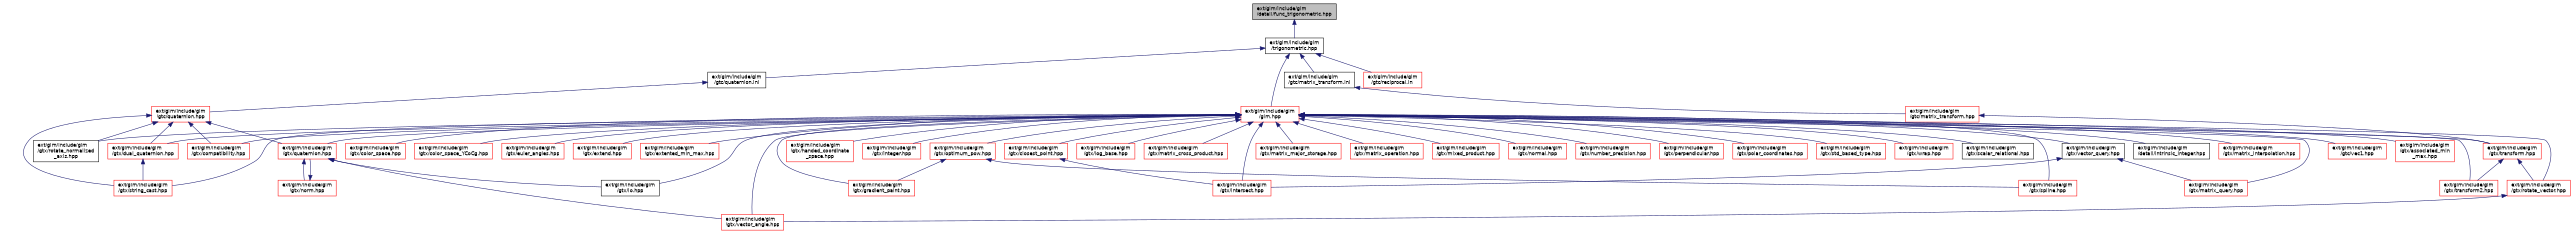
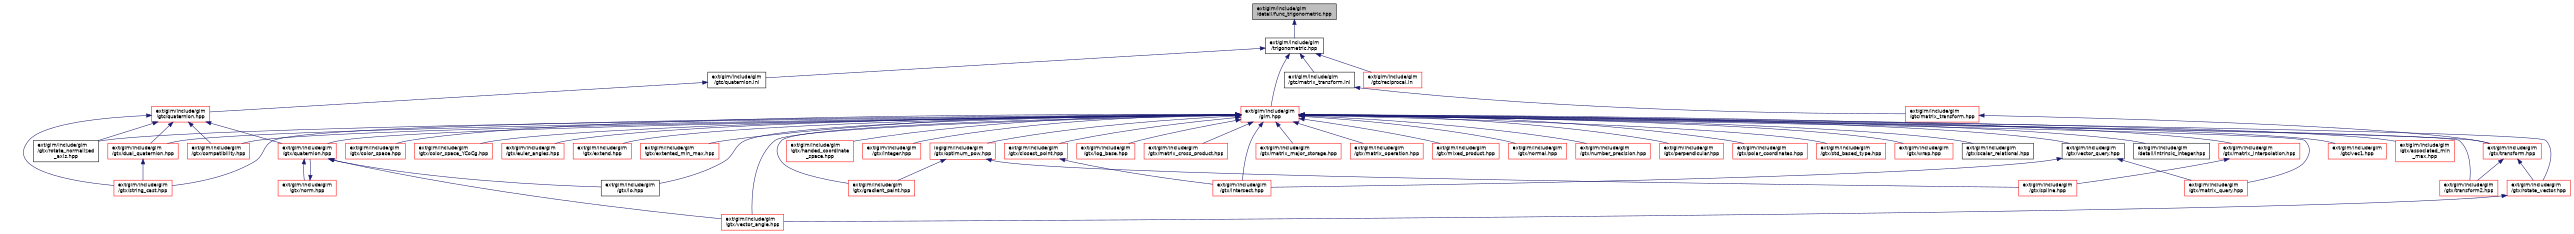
  digraph {
    node [color=red fillcolor=white fontname=Helvetica fontsize=10 shape=record style=filled]
    edge [color=midnightblue dir=back fontname=Helvetica fontsize=10 labelfontname=Helvetica labelfontsize=10 style=solid]
    n1 [color=black fillcolor=grey75 fontcolor=black height=0.2 label="ext/glm/include/glm\l/detail/func_trigonometric.hpp" width=0.4]
    n2 [color=black height=0.2 label="ext/glm/include/glm\l/trigonometric.hpp" width=0.4]
    n3 [color=black height=0.2 label="ext/glm/include/glm\l/gtc/quaternion.inl" width=0.4]
    n4 [color=black height=0.2 label="ext/glm/include/glm\l/gtc/matrix_transform.inl" width=0.4]
    n5 [height=0.2 label="ext/glm/include/glm\l/glm.hpp" width=0.4]
    n6 [height=0.2 label="ext/glm/include/glm\l/gtc/reciprocal.inl" width=0.4]
    n7 [height=0.2 label="ext/glm/include/glm\l/gtc/quaternion.hpp" width=0.4]
    n8 [height=0.2 label="ext/glm/include/glm\l/gtc/matrix_transform.hpp" width=0.4]
    n9 [height=0.2 label="ext/glm/include/glm\l/gtx/compatibility.hpp" width=0.4]
    n10 [height=0.2 label="ext/glm/include/glm\l/gtx/dual_quaternion.hpp" width=0.4]
    n11 [height=0.2 label="ext/glm/include/glm\l/gtx/string_cast.hpp" width=0.4]
    n12 [height=0.2 label="ext/glm/include/glm\l/gtx/quaternion.hpp" width=0.4]
    n13 [color=black height=0.2 label="ext/glm/include/glm\l/gtx/rotate_normalized\l_axis.hpp" width=0.4]
    n14 [height=0.2 label="ext/glm/include/glm\l/gtx/vector_angle.hpp" width=0.4]
    n15 [color=black height=0.2 label="ext/glm/include/glm\l/gtx/io.hpp" width=0.4]
    n16 [height=0.2 label="ext/glm/include/glm\l/gtx/transform.hpp" width=0.4]
    n17 [height=0.2 label="ext/glm/include/glm\l/gtx/rotate_vector.hpp" width=0.4]
    n18 [height=0.2 label="ext/glm/include/glm\l/gtx/transform2.hpp" width=0.4]
    n19 [color=black height=0.2 label="ext/glm/include/glm\l/detail/intrinsic_integer.hpp" width=0.4]
    n20 [height=0.2 label="ext/glm/include/glm\l/gtc/vec1.hpp" width=0.4]
    n21 [height=0.2 label="ext/glm/include/glm\l/gtx/associated_min\l_max.hpp" width=0.4]
    n22 [height=0.2 label="ext/glm/include/glm\l/gtx/closest_point.hpp" width=0.4]
    n23 [height=0.2 label="ext/glm/include/glm\l/gtx/intersect.hpp" width=0.4]
    n24 [height=0.2 label="ext/glm/include/glm\l/gtx/color_space.hpp" width=0.4]
    n25 [height=0.2 label="ext/glm/include/glm\l/gtx/color_space_YCoCg.hpp" width=0.4]
    n26 [height=0.2 label="ext/glm/include/glm\l/gtx/euler_angles.hpp" width=0.4]
    n27 [height=0.2 label="ext/glm/include/glm\l/gtx/extend.hpp" width=0.4]
    n28 [height=0.2 label="ext/glm/include/glm\l/gtx/extented_min_max.hpp" width=0.4]
    n29 [height=0.2 label="ext/glm/include/glm\l/gtx/gradient_paint.hpp" width=0.4]
-   n30 [height=0.2 label="ext/glm/include/glm\l/gtx/optimum_pow.hpp" width=0.4]
+   n30 [height=0.2 label="log/glm/include/glm\l/gtx/optimum_pow.hpp" width=0.4]
    n31 [height=0.2 label="ext/glm/include/glm\l/gtx/spline.hpp" width=0.4]
    n32 [height=0.2 label="ext/glm/include/glm\l/gtx/handed_coordinate\l_space.hpp" width=0.4]
    n33 [height=0.2 label="ext/glm/include/glm\l/gtx/integer.hpp" width=0.4]
    n34 [color=black height=0.2 label="ext/glm/include/glm\l/gtx/vector_query.hpp" width=0.4]
    n35 [height=0.2 label="ext/glm/include/glm\l/gtx/matrix_query.hpp" width=0.4]
    n36 [height=0.2 label="ext/glm/include/glm\l/gtx/log_base.hpp" width=0.4]
    n37 [height=0.2 label="ext/glm/include/glm\l/gtx/matrix_cross_product.hpp" width=0.4]
    n38 [height=0.2 label="ext/glm/include/glm\l/gtx/matrix_interpolation.hpp" width=0.4]
    n39 [height=0.2 label="ext/glm/include/glm\l/gtx/matrix_major_storage.hpp" width=0.4]
    n40 [height=0.2 label="ext/glm/include/glm\l/gtx/matrix_operation.hpp" width=0.4]
    n41 [height=0.2 label="ext/glm/include/glm\l/gtx/mixed_product.hpp" width=0.4]
    n42 [height=0.2 label="ext/glm/include/glm\l/gtx/normal.hpp" width=0.4]
    n43 [height=0.2 label="ext/glm/include/glm\l/gtx/number_precision.hpp" width=0.4]
    n44 [height=0.2 label="ext/glm/include/glm\l/gtx/perpendicular.hpp" width=0.4]
    n45 [height=0.2 label="ext/glm/include/glm\l/gtx/polar_coordinates.hpp" width=0.4]
    n46 [height=0.2 label="ext/glm/include/glm\l/gtx/std_based_type.hpp" width=0.4]
    n47 [height=0.2 label="ext/glm/include/glm\l/gtx/wrap.hpp" width=0.4]
    n48 [color=black height=0.2 label="ext/glm/include/glm\l/gtx/scalar_relational.hpp" width=0.4]
    n49 [height=0.2 label="ext/glm/include/glm\l/gtx/norm.hpp" width=0.4]
    n1 -> n2
    n2 -> n3
    n2 -> n4
    n2 -> n5
    n2 -> n6
    n3 -> n7
    n4 -> n8
    n5 -> n9
    n5 -> n10
    n5 -> n11
    n5 -> n12
    n5 -> n13
    n5 -> n14
    n5 -> n15
    n5 -> n16
    n5 -> n17
    n5 -> n18
    n5 -> n19
    n5 -> n20
    n5 -> n21
    n5 -> n22
    n5 -> n23
    n5 -> n24
    n5 -> n25
    n5 -> n26
    n5 -> n27
    n5 -> n28
    n5 -> n29
    n5 -> n30
-   n5 -> n31
+   n38 -> n31
    n5 -> n32
    n5 -> n33
    n5 -> n34
    n5 -> n35
    n5 -> n36
    n5 -> n37
    n5 -> n38
    n5 -> n39
    n5 -> n40
    n5 -> n41
    n5 -> n42
    n5 -> n43
    n5 -> n44
    n5 -> n45
    n5 -> n46
    n5 -> n47
    n5 -> n48
    n7 -> n9
    n7 -> n10
    n7 -> n11
    n7 -> n12
    n7 -> n13
    n8 -> n16
    n10 -> n11
    n12 -> n14
    n12 -> n15
    n12 -> n49
    n16 -> n17
    n16 -> n18
    n17 -> n14
    n22 -> n23
    n30 -> n29
    n30 -> n31
    n34 -> n23
    n34 -> n35
    n49 -> n12
  }
